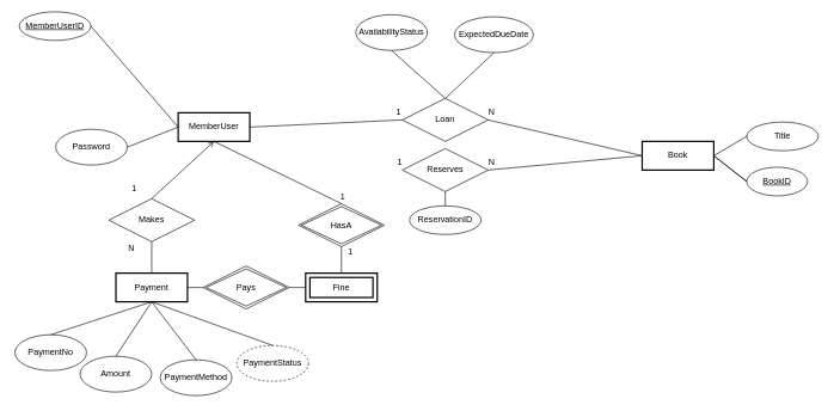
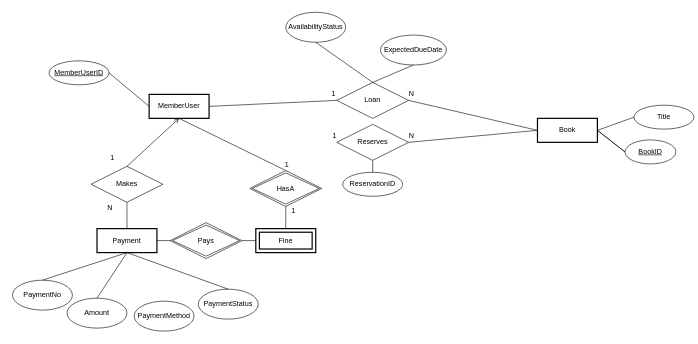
  <mxCell id="0" />
  <mxCell id="1" parent="0" />
  <mxCell id="2" value="MemberUser" style="whiteSpace=wrap;html=1;align=center;strokeWidth=2;" parent="1" vertex="1"><mxGeometry x="248" y="157" width="100" height="40" as="geometry" /></mxCell>
  <mxCell id="3" value="Book" style="whiteSpace=wrap;html=1;align=center;strokeWidth=2;" parent="1" vertex="1"><mxGeometry x="896" y="197" width="100" height="40" as="geometry" /></mxCell>
  <mxCell id="4" value="Loan" style="shape=rhombus;perimeter=rhombusPerimeter;whiteSpace=wrap;html=1;align=center;" parent="1" vertex="1"><mxGeometry x="561" y="137" width="120" height="60" as="geometry" /></mxCell>
- <mxCell id="5" value="MemberUserID" style="ellipse;whiteSpace=wrap;html=1;align=center;fontStyle=4;" parent="1" vertex="1"><mxGeometry x="26" y="16" width="100" height="40" as="geometry" /></mxCell>
- <mxCell id="6" value="Password" style="ellipse;whiteSpace=wrap;html=1;align=center;" parent="1" vertex="1"><mxGeometry x="77" y="180" width="100" height="50" as="geometry" /></mxCell>
+ <mxCell id="5" value="MemberUserID" style="ellipse;whiteSpace=wrap;html=1;align=center;fontStyle=4;" parent="1" vertex="1"><mxGeometry x="81" y="101" width="100" height="40" as="geometry" /></mxCell>
  <mxCell id="7" value="" style="endArrow=none;html=1;entryX=0;entryY=0.5;entryDx=0;entryDy=0;exitX=1;exitY=0.5;exitDx=0;exitDy=0;" parent="1" source="5" target="2" edge="1"><mxGeometry width="50" height="50" relative="1" as="geometry"><mxPoint x="508" y="307" as="sourcePoint" /><mxPoint x="258" y="227" as="targetPoint" /></mxGeometry></mxCell>
- <mxCell id="8" value="" style="endArrow=none;html=1;exitX=1;exitY=0.5;exitDx=0;exitDy=0;entryX=0;entryY=0.5;entryDx=0;entryDy=0;" parent="1" source="6" target="2" edge="1"><mxGeometry width="50" height="50" relative="1" as="geometry"><mxPoint x="508" y="307" as="sourcePoint" /><mxPoint x="186" y="277" as="targetPoint" /></mxGeometry></mxCell>
  <mxCell id="9" value="Reserves" style="shape=rhombus;perimeter=rhombusPerimeter;whiteSpace=wrap;html=1;align=center;" parent="1" vertex="1"><mxGeometry x="561" y="207" width="120" height="60" as="geometry" /></mxCell>
  <mxCell id="10" value="BookID" style="ellipse;whiteSpace=wrap;html=1;align=center;fontStyle=4;" parent="1" vertex="1"><mxGeometry x="1042" y="233" width="85" height="40" as="geometry" /></mxCell>
  <mxCell id="11" value="" style="endArrow=none;html=1;rounded=0;entryX=0;entryY=0.5;entryDx=0;entryDy=0;exitX=1;exitY=0.5;exitDx=0;exitDy=0;" parent="1" source="2" target="4" edge="1"><mxGeometry relative="1" as="geometry"><mxPoint x="306" y="197" as="sourcePoint" /><mxPoint x="738" y="377" as="targetPoint" /></mxGeometry></mxCell>
- <mxCell id="12" value="Title" style="ellipse;whiteSpace=wrap;html=1;align=center;fontStyle=0;" parent="1" vertex="1"><mxGeometry x="1042" y="170" width="100" height="40" as="geometry" /></mxCell>
+ <mxCell id="12" value="Title" style="ellipse;whiteSpace=wrap;html=1;align=center;fontStyle=0;" parent="1" vertex="1"><mxGeometry x="1057" y="175" width="100" height="40" as="geometry" /></mxCell>
  <mxCell id="13" value="ReservationID" style="ellipse;whiteSpace=wrap;html=1;align=center;fontStyle=0;" parent="1" vertex="1"><mxGeometry x="571" y="287" width="100" height="40" as="geometry" /></mxCell>
- <mxCell id="14" value="ExpectedDueDate" style="ellipse;whiteSpace=wrap;html=1;align=center;fontStyle=0;" parent="1" vertex="1"><mxGeometry x="634" y="23" width="110" height="50" as="geometry" /></mxCell>
+ <mxCell id="14" value="ExpectedDueDate" style="ellipse;whiteSpace=wrap;html=1;align=center;fontStyle=0;" parent="1" vertex="1"><mxGeometry x="634" y="58" width="110" height="50" as="geometry" /></mxCell>
  <mxCell id="15" value="" style="endArrow=none;html=1;rounded=0;exitX=1;exitY=0.5;exitDx=0;exitDy=0;entryX=0;entryY=0.5;entryDx=0;entryDy=0;" parent="1" source="3" target="10" edge="1"><mxGeometry relative="1" as="geometry"><mxPoint x="546" y="217" as="sourcePoint" /><mxPoint x="686" y="137" as="targetPoint" /></mxGeometry></mxCell>
  <mxCell id="16" value="" style="endArrow=none;html=1;entryX=0;entryY=0.5;entryDx=0;entryDy=0;exitX=1;exitY=0.5;exitDx=0;exitDy=0;" parent="1" source="3" target="10" edge="1"><mxGeometry width="50" height="50" relative="1" as="geometry"><mxPoint x="816" y="317" as="sourcePoint" /><mxPoint x="866" y="267" as="targetPoint" /></mxGeometry></mxCell>
  <mxCell id="17" value="" style="endArrow=none;html=1;rounded=0;exitX=1;exitY=0.5;exitDx=0;exitDy=0;entryX=0;entryY=0.5;entryDx=0;entryDy=0;" parent="1" source="3" target="12" edge="1"><mxGeometry relative="1" as="geometry"><mxPoint x="986" y="237" as="sourcePoint" /><mxPoint x="1036" y="107" as="targetPoint" /></mxGeometry></mxCell>
  <mxCell id="18" value="" style="endArrow=none;html=1;rounded=0;exitX=0.5;exitY=1;exitDx=0;exitDy=0;entryX=0.5;entryY=0;entryDx=0;entryDy=0;" parent="1" source="9" target="13" edge="1"><mxGeometry relative="1" as="geometry"><mxPoint x="986" y="237" as="sourcePoint" /><mxPoint x="1036" y="167" as="targetPoint" /></mxGeometry></mxCell>
  <mxCell id="19" value="" style="endArrow=none;html=1;rounded=0;entryX=0.5;entryY=1;entryDx=0;entryDy=0;exitX=0.5;exitY=0;exitDx=0;exitDy=0;" parent="1" source="4" target="14" edge="1"><mxGeometry relative="1" as="geometry"><mxPoint x="1006" y="237" as="sourcePoint" /><mxPoint x="1046" y="237" as="targetPoint" /></mxGeometry></mxCell>
  <mxCell id="20" value="" style="endArrow=none;html=1;rounded=0;entryX=1;entryY=0.5;entryDx=0;entryDy=0;exitX=0;exitY=0.5;exitDx=0;exitDy=0;" parent="1" source="3" target="4" edge="1"><mxGeometry relative="1" as="geometry"><mxPoint x="558" y="297" as="sourcePoint" /><mxPoint x="718" y="297" as="targetPoint" /></mxGeometry></mxCell>
  <mxCell id="21" value="" style="endArrow=none;html=1;exitX=0.5;exitY=0;exitDx=0;exitDy=0;entryX=0.5;entryY=1;entryDx=0;entryDy=0;" parent="1" edge="1" target="44" source="41"><mxGeometry width="50" height="50" relative="1" as="geometry"><mxPoint x="296" y="357" as="sourcePoint" /><mxPoint x="296" y="327" as="targetPoint" /></mxGeometry></mxCell>
  <mxCell id="22" value="" style="endArrow=open;html=1;exitX=0.5;exitY=0;exitDx=0;exitDy=0;entryX=0.5;entryY=1;entryDx=0;entryDy=0;" parent="1" target="2" edge="1" source="44"><mxGeometry width="50" height="50" relative="1" as="geometry"><mxPoint x="296" y="267" as="sourcePoint" /><mxPoint x="648" y="487" as="targetPoint" /></mxGeometry></mxCell>
  <mxCell id="23" value="PaymentNo" style="ellipse;whiteSpace=wrap;html=1;align=center;" parent="1" vertex="1"><mxGeometry x="20" y="467" width="100" height="50" as="geometry" /></mxCell>
  <mxCell id="24" value="Amount" style="ellipse;whiteSpace=wrap;html=1;align=center;" parent="1" vertex="1"><mxGeometry x="111" y="497" width="100" height="50" as="geometry" /></mxCell>
  <mxCell id="25" value="PaymentMethod" style="ellipse;whiteSpace=wrap;html=1;align=center;" parent="1" vertex="1"><mxGeometry x="223" y="502" width="100" height="50" as="geometry" /></mxCell>
- <mxCell id="26" value="PaymentStatus" style="ellipse;whiteSpace=wrap;html=1;align=center;dashed=1;" parent="1" vertex="1"><mxGeometry x="330" y="482" width="100" height="50" as="geometry" /></mxCell>
+ <mxCell id="26" value="PaymentStatus" style="ellipse;whiteSpace=wrap;html=1;align=center;" parent="1" vertex="1"><mxGeometry x="330" y="482" width="100" height="50" as="geometry" /></mxCell>
  <mxCell id="27" value="" style="endArrow=none;html=1;exitX=0.5;exitY=0;exitDx=0;exitDy=0;entryX=0.5;entryY=1;entryDx=0;entryDy=0;" parent="1" source="23" edge="1" target="41"><mxGeometry width="50" height="50" relative="1" as="geometry"><mxPoint x="156" y="552" as="sourcePoint" /><mxPoint x="296" y="397" as="targetPoint" /></mxGeometry></mxCell>
  <mxCell id="28" value="" style="endArrow=none;html=1;exitX=0.5;exitY=0;exitDx=0;exitDy=0;entryX=0.5;entryY=1;entryDx=0;entryDy=0;" parent="1" source="24" edge="1" target="41"><mxGeometry width="50" height="50" relative="1" as="geometry"><mxPoint x="144" y="552" as="sourcePoint" /><mxPoint x="296" y="391" as="targetPoint" /></mxGeometry></mxCell>
- <mxCell id="29" value="" style="endArrow=none;html=1;exitX=0.5;exitY=0;exitDx=0;exitDy=0;entryX=0.5;entryY=1;entryDx=0;entryDy=0;" parent="1" source="25" edge="1" target="41"><mxGeometry width="50" height="50" relative="1" as="geometry"><mxPoint x="204" y="567" as="sourcePoint" /><mxPoint x="296" y="427" as="targetPoint" /></mxGeometry></mxCell>
  <mxCell id="30" value="" style="endArrow=none;html=1;exitX=0.5;exitY=0;exitDx=0;exitDy=0;entryX=0.5;entryY=1;entryDx=0;entryDy=0;" parent="1" source="26" edge="1" target="41"><mxGeometry width="50" height="50" relative="1" as="geometry"><mxPoint x="456" y="537" as="sourcePoint" /><mxPoint x="296" y="397" as="targetPoint" /></mxGeometry></mxCell>
- <mxCell id="31" value="AvailabilityStatus" style="ellipse;whiteSpace=wrap;html=1;align=center;" parent="1" vertex="1"><mxGeometry x="496" y="20" width="100" height="50" as="geometry" /></mxCell>
+ <mxCell id="31" value="AvailabilityStatus" style="ellipse;whiteSpace=wrap;html=1;align=center;" parent="1" vertex="1"><mxGeometry x="476" y="20" width="100" height="50" as="geometry" /></mxCell>
  <mxCell id="32" value="" style="endArrow=none;html=1;entryX=0.5;entryY=1;entryDx=0;entryDy=0;exitX=0.5;exitY=0;exitDx=0;exitDy=0;" parent="1" source="4" target="31" edge="1"><mxGeometry width="50" height="50" relative="1" as="geometry"><mxPoint x="636" y="71.34" as="sourcePoint" /><mxPoint x="246.5" y="61.34" as="targetPoint" /></mxGeometry></mxCell>
  <mxCell id="33" value="" style="endArrow=none;html=1;rounded=0;entryX=1;entryY=0.5;entryDx=0;entryDy=0;exitX=0;exitY=0.5;exitDx=0;exitDy=0;" parent="1" source="3" target="9" edge="1"><mxGeometry relative="1" as="geometry"><mxPoint x="786" y="257" as="sourcePoint" /><mxPoint x="691" y="207" as="targetPoint" /></mxGeometry></mxCell>
  <mxCell id="34" value="1" style="text;html=1;strokeColor=none;fillColor=none;align=center;verticalAlign=middle;whiteSpace=wrap;rounded=0;" parent="1" vertex="1"><mxGeometry x="536" y="147" width="40" height="20" as="geometry" /></mxCell>
  <mxCell id="35" value="1" style="text;html=1;strokeColor=none;fillColor=none;align=center;verticalAlign=middle;whiteSpace=wrap;rounded=0;" parent="1" vertex="1"><mxGeometry x="167" y="253" width="40" height="20" as="geometry" /></mxCell>
  <mxCell id="36" value="N" style="text;html=1;strokeColor=none;fillColor=none;align=center;verticalAlign=middle;whiteSpace=wrap;rounded=0;" parent="1" vertex="1"><mxGeometry x="163" y="337" width="40" height="20" as="geometry" /></mxCell>
  <mxCell id="37" value="N" style="text;html=1;strokeColor=none;fillColor=none;align=center;verticalAlign=middle;whiteSpace=wrap;rounded=0;" parent="1" vertex="1"><mxGeometry x="666" y="147" width="40" height="20" as="geometry" /></mxCell>
  <mxCell id="38" value="1" style="text;html=1;strokeColor=none;fillColor=none;align=center;verticalAlign=middle;whiteSpace=wrap;rounded=0;" parent="1" vertex="1"><mxGeometry x="458" y="264" width="40" height="20" as="geometry" /></mxCell>
  <mxCell id="39" value="1" style="text;html=1;strokeColor=none;fillColor=none;align=center;verticalAlign=middle;whiteSpace=wrap;rounded=0;" parent="1" vertex="1"><mxGeometry x="538" y="217" width="40" height="20" as="geometry" /></mxCell>
  <mxCell id="40" value="N" style="text;html=1;strokeColor=none;fillColor=none;align=center;verticalAlign=middle;whiteSpace=wrap;rounded=0;" parent="1" vertex="1"><mxGeometry x="666" y="217" width="40" height="20" as="geometry" /></mxCell>
  <mxCell id="41" value="Payment" style="whiteSpace=wrap;html=1;align=center;strokeWidth=2;" parent="1" vertex="1"><mxGeometry x="161" y="381" width="100" height="40" as="geometry" /></mxCell>
  <mxCell id="42" value="Fine" style="shape=ext;margin=3;double=1;whiteSpace=wrap;html=1;align=center;strokeWidth=2;" parent="1" vertex="1"><mxGeometry x="426" y="381" width="100" height="40" as="geometry" /></mxCell>
  <mxCell id="43" value="Pays" style="shape=rhombus;double=1;perimeter=rhombusPerimeter;whiteSpace=wrap;html=1;align=center;" parent="1" vertex="1"><mxGeometry x="283" y="371" width="120" height="60" as="geometry" /></mxCell>
  <mxCell id="44" value="Makes" style="shape=rhombus;perimeter=rhombusPerimeter;whiteSpace=wrap;html=1;align=center;" parent="1" vertex="1"><mxGeometry x="151" y="277" width="120" height="60" as="geometry" /></mxCell>
  <mxCell id="45" value="" style="endArrow=none;html=1;exitX=1;exitY=0.5;exitDx=0;exitDy=0;entryX=0;entryY=0.5;entryDx=0;entryDy=0;" parent="1" source="41" edge="1" target="43"><mxGeometry width="50" height="50" relative="1" as="geometry"><mxPoint x="662" y="409" as="sourcePoint" /><mxPoint x="414" y="375" as="targetPoint" /></mxGeometry></mxCell>
  <mxCell id="46" value="" style="endArrow=none;html=1;exitX=1;exitY=0.5;exitDx=0;exitDy=0;entryX=0;entryY=0.5;entryDx=0;entryDy=0;" parent="1" source="43" target="42" edge="1"><mxGeometry width="50" height="50" relative="1" as="geometry"><mxPoint x="662" y="409" as="sourcePoint" /><mxPoint x="712" y="359" as="targetPoint" /></mxGeometry></mxCell>
  <mxCell id="47" value="" style="endArrow=none;html=1;entryX=0.5;entryY=1;entryDx=0;entryDy=0;exitX=0.5;exitY=0;exitDx=0;exitDy=0;" edge="1" parent="1" source="48" target="2"><mxGeometry width="50" height="50" relative="1" as="geometry"><mxPoint x="355" y="255" as="sourcePoint" /><mxPoint x="601" y="352" as="targetPoint" /></mxGeometry></mxCell>
  <mxCell id="48" value="HasA" style="shape=rhombus;double=1;perimeter=rhombusPerimeter;whiteSpace=wrap;html=1;align=center;" vertex="1" parent="1"><mxGeometry x="416" y="284" width="120" height="60" as="geometry" /></mxCell>
  <mxCell id="49" value="" style="endArrow=none;html=1;entryX=0.5;entryY=1;entryDx=0;entryDy=0;exitX=0.5;exitY=0;exitDx=0;exitDy=0;" edge="1" parent="1" source="42" target="48"><mxGeometry width="50" height="50" relative="1" as="geometry"><mxPoint x="405" y="367" as="sourcePoint" /><mxPoint x="455" y="317" as="targetPoint" /></mxGeometry></mxCell>
  <mxCell id="50" value="1" style="text;html=1;strokeColor=none;fillColor=none;align=center;verticalAlign=middle;whiteSpace=wrap;rounded=0;" vertex="1" parent="1"><mxGeometry x="469" y="341" width="40" height="20" as="geometry" /></mxCell>
